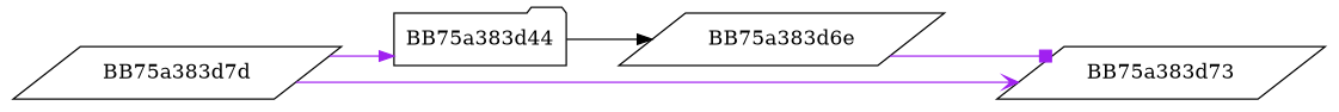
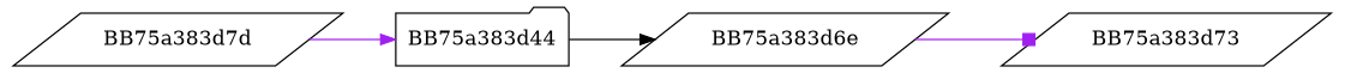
  digraph {
    rankdir=LR
    splines=ortho
    node [shape=parallelogram]
    edge [arrowhead=normal color=purple]
    BB75a383d44 [shape=folder]
    BB75a383d6e
    BB75a383d7d
    BB75a383d73
    BB75a383d44 -> BB75a383d6e [color=black]
    BB75a383d6e -> BB75a383d73 [arrowhead=box]
    BB75a383d7d -> BB75a383d44
-   BB75a383d7d -> BB75a383d73 [arrowhead=vee]
  }
